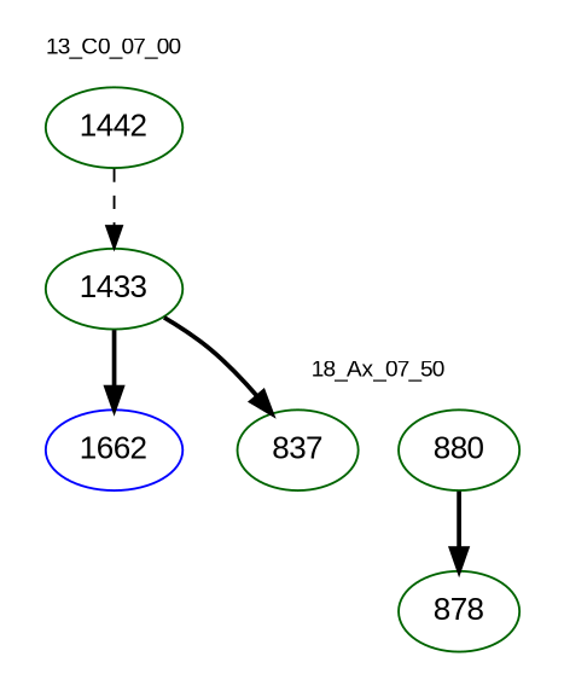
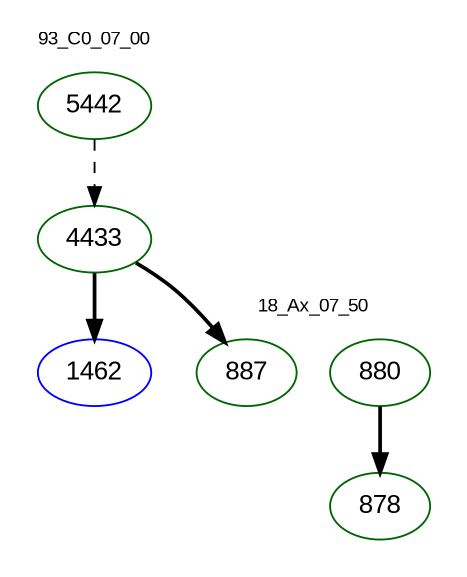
  digraph {
    fontname="Liberation Sans"
    node [color=darkgreen fontname="Liberation Sans"]
    edge [color=black fontname="Liberation Sans" style=bold]
    n1 [label=880]
    n2 [label=878]
-   n3 [label=837]
-   n4 [label=1442]
-   n5 [label=1433]
-   n6 [color=blue label=1662]
+   n3 [label=887]
+   n4 [label=5442]
+   n5 [label=4433]
+   n6 [color=blue label=1462]
    subgraph cluster_1 {
      color=white
      fontsize=10
      label="18_Ax_07_50"
      n1
      n2
      n3
    }
    subgraph cluster_2 {
      color=white
      fontsize=10
-     label="13_C0_07_00"
+     label="93_C0_07_00"
      n4
      n5
      n6
    }
    n1 -> n2
    n4 -> n5 [style=dashed]
    n5 -> n3
    n5 -> n6
  }
